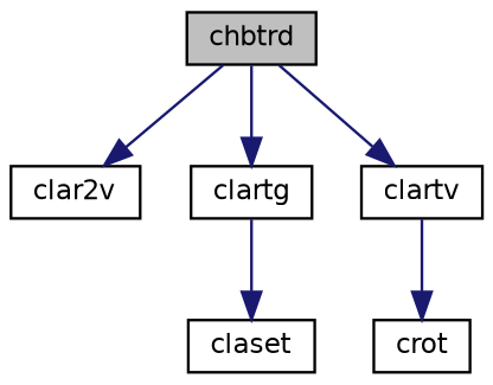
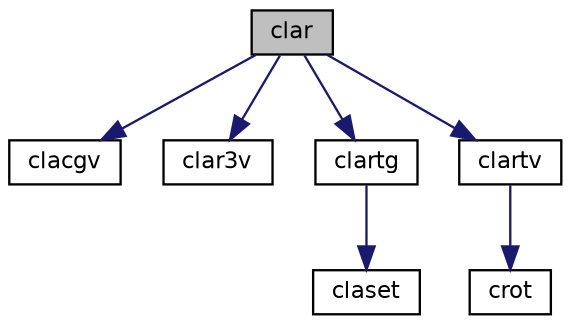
  digraph {
    rankdir=TB
    node [color=black fillcolor=white fontname=Helvetica fontsize=10 shape=record style=filled]
    edge [color=midnightblue fontname=Helvetica fontsize=10 labelfontname=Helvetica labelfontsize=10 style=solid]
-   n1 [fillcolor=grey75 fontcolor=black height=0.2 label=chbtrd width=0.4]
-   n3 [height=0.2 label=clar2v width=0.4]
+   n1 [fillcolor=grey75 fontcolor=black height=0.2 label=clar width=0.4]
+   n2 [height=0.2 label=clacgv width=0.4]
+   n3 [height=0.2 label=clar3v width=0.4]
    n4 [height=0.2 label=clartg width=0.4]
    n5 [height=0.2 label=clartv width=0.4]
    n6 [height=0.2 label=claset width=0.4]
    n7 [height=0.2 label=crot width=0.4]
+   n1 -> n2
    n1 -> n3
    n1 -> n4
    n1 -> n5
    n4 -> n6
    n5 -> n7
  }
